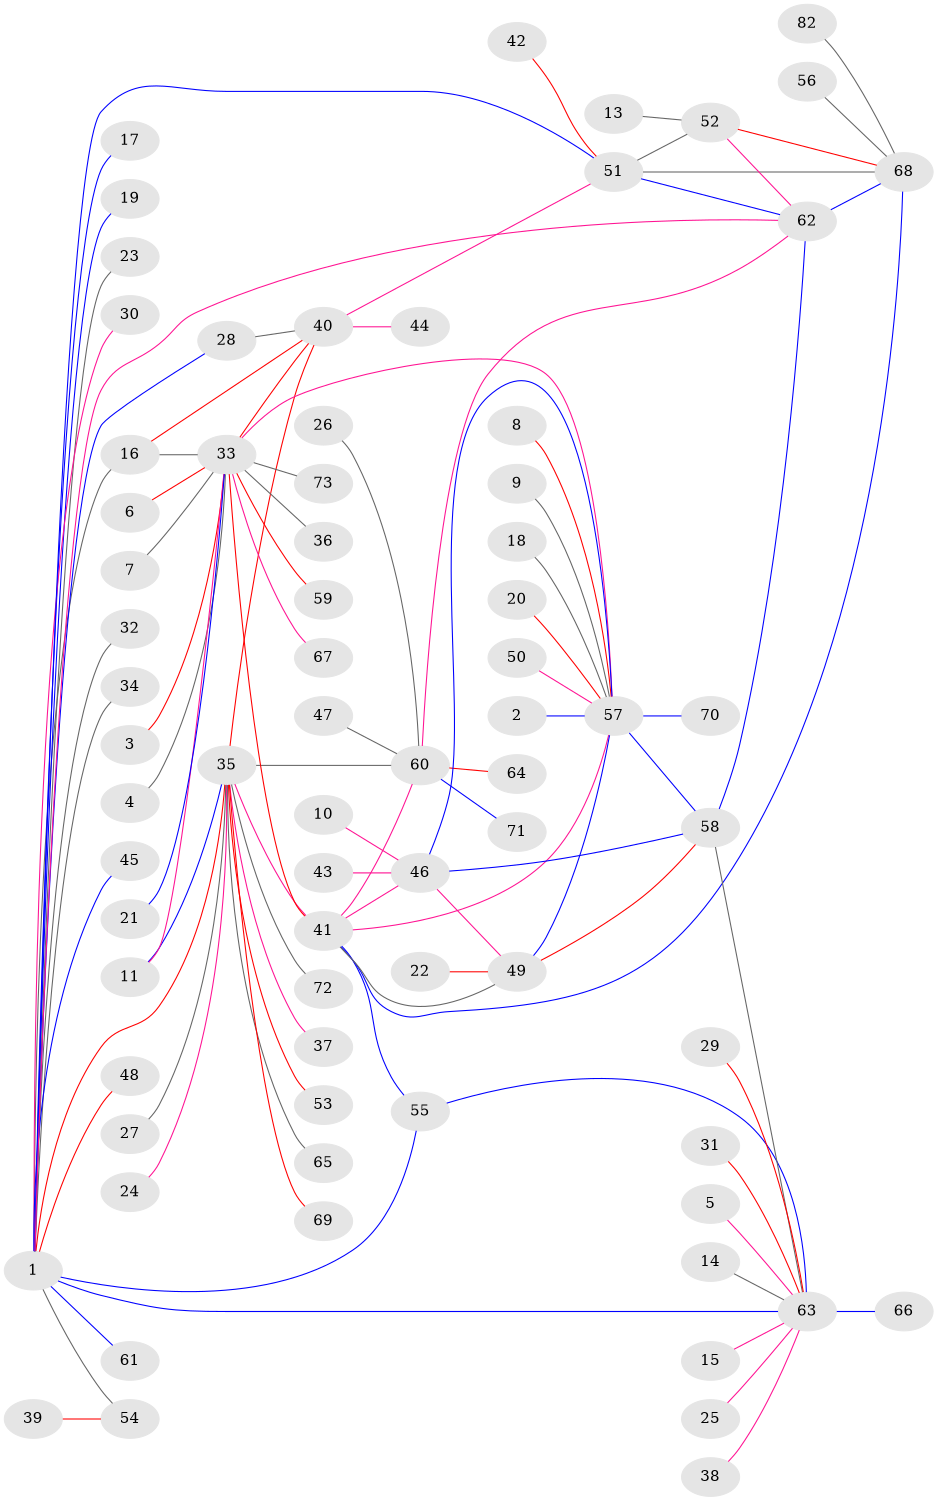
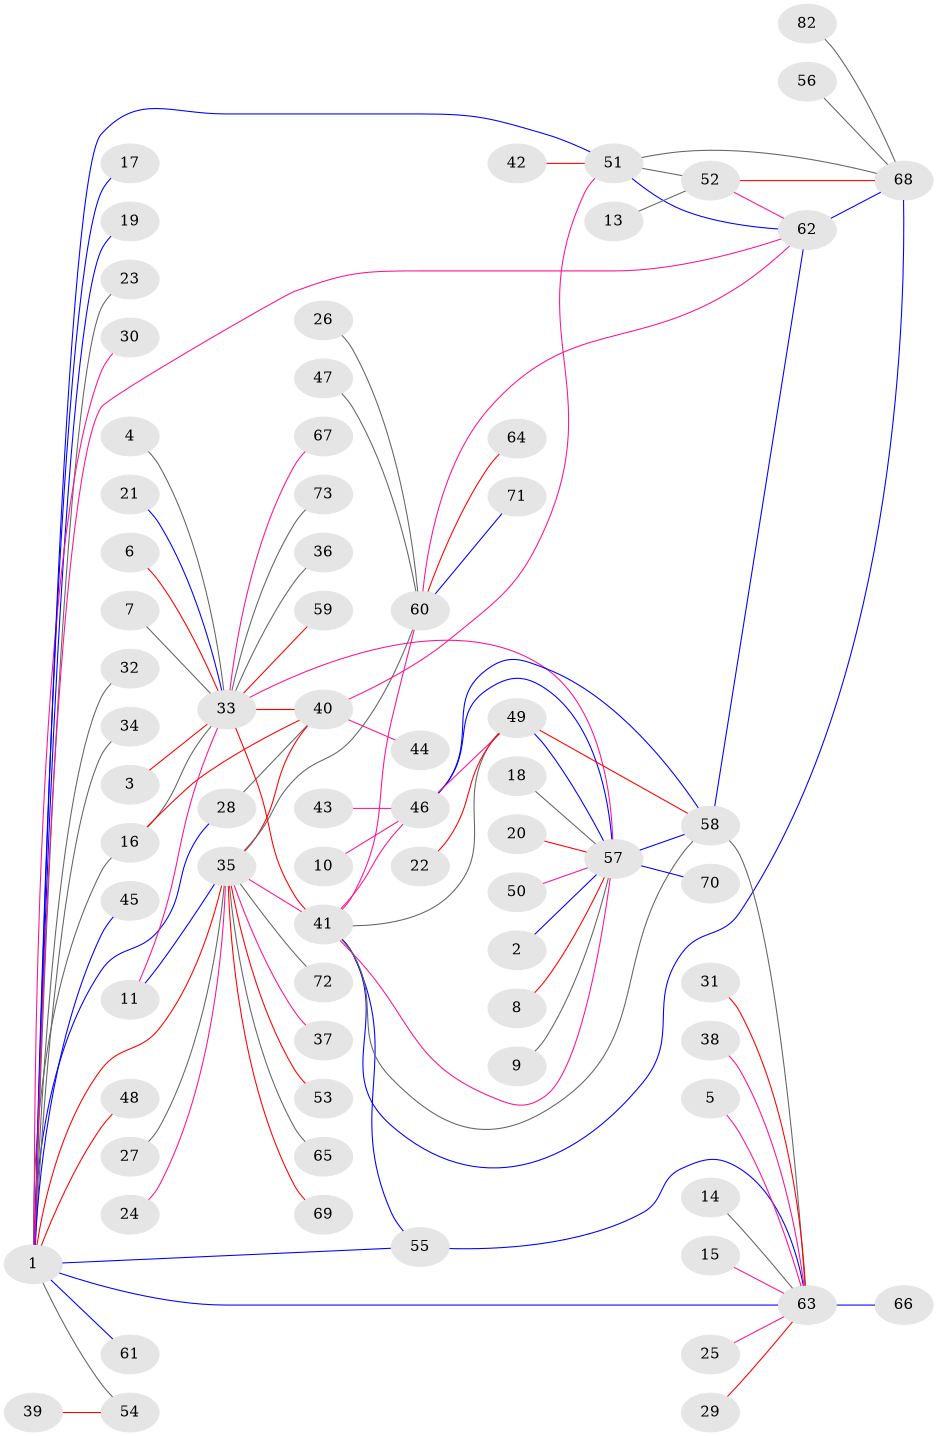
  graph {
    rankdir=LR
    node [color=gray90 style=filled]
    edge [color=gray40 weight=1.0]
    1
    16
    17
    19
    23
    28
    30
    32
    34
    35
    45
    48
    51
    54
    55
    61
    62
    63
    33
    40
    60
    41
    37
    53
    65
    69
    72
    68
    52
    66
    2
    57
    58
    70
    3
    36
    59
    67
    73
    4
    5
    6
    7
    8
    9
    10
    46
    49
    11
    n50 [label=82]
    13
    14
    15
    44
    18
    20
    21
    22
    24
    25
    26
    64
    71
    27
    29
    31
    38
    39
    42
    43
    47
    50
    56
    1 -- 16
    1 -- 17 [color=blue]
    1 -- 19 [color=blue]
    1 -- 23
    1 -- 28 [color=blue]
    1 -- 30 [color=deeppink]
    1 -- 32
    1 -- 34
    1 -- 35 [color=red weight=2.0]
    1 -- 45 [color=blue]
    1 -- 48 [color=red]
    1 -- 51 [color=blue]
    1 -- 54
    1 -- 55 [color=blue]
    1 -- 61 [color=blue]
    1 -- 62 [color=deeppink]
    1 -- 63 [color=blue weight=12.0]
    16 -- 33 [weight=4.0]
    16 -- 40 [color=red weight=2.0]
    28 -- 40
    35 -- 40 [color=red]
    35 -- 60 [weight=12.0]
    35 -- 41 [color=deeppink]
    35 -- 37 [color=deeppink]
    35 -- 53 [color=red]
    35 -- 65
    35 -- 69 [color=red]
    35 -- 72
    51 -- 62 [color=blue weight=2.0]
    51 -- 68 [weight=2.0]
    51 -- 52 [weight=2.0]
    55 -- 63 [color=blue]
    62 -- 68 [color=blue weight=4.0]
    63 -- 66 [color=blue]
    33 -- 40 [color=red weight=8.0]
    33 -- 41 [color=red]
    33 -- 57 [color=deeppink]
    33 -- 36
    33 -- 59 [color=red]
    33 -- 67 [color=deeppink]
    33 -- 73
    40 -- 51 [color=deeppink]
    40 -- 44 [color=deeppink]
    60 -- 62 [color=deeppink]
    60 -- 64 [color=red]
    60 -- 71 [color=blue]
    41 -- 55 [color=blue]
    41 -- 60 [color=deeppink]
    41 -- 68 [color=blue]
    41 -- 57 [color=deeppink weight=4.0]
+   41 -- 58 [weight=2.0]
    41 -- 46 [color=deeppink weight=2.0]
    41 -- 49 [weight=2.0]
    52 -- 62 [color=deeppink weight=4.0]
    52 -- 68 [color=red weight=4.0]
    2 -- 57 [color=blue]
    57 -- 58 [color=blue weight=2.0]
    57 -- 70 [color=blue]
    58 -- 62 [color=blue]
    58 -- 63
    3 -- 33 [color=red]
    4 -- 33
    5 -- 63 [color=deeppink]
    6 -- 33 [color=red]
    7 -- 33
    8 -- 57 [color=red]
    9 -- 57
    10 -- 46 [color=deeppink]
    46 -- 57 [color=blue weight=2.0]
    46 -- 58 [color=blue]
    46 -- 49 [color=deeppink]
    49 -- 57 [color=blue weight=2.0]
    49 -- 58 [color=red]
    11 -- 35 [color=blue]
    11 -- 33 [color=deeppink]
    n50 -- 68
    13 -- 52
    14 -- 63
    15 -- 63 [color=deeppink]
    18 -- 57
    20 -- 57 [color=red]
    21 -- 33 [color=blue]
    22 -- 49 [color=red]
    24 -- 35 [color=deeppink]
    25 -- 63 [color=deeppink]
    26 -- 60
    27 -- 35
    29 -- 63 [color=red]
    31 -- 63 [color=red]
    38 -- 63 [color=deeppink]
    39 -- 54 [color=red]
    42 -- 51 [color=red]
    43 -- 46 [color=deeppink]
    47 -- 60
    50 -- 57 [color=deeppink]
    56 -- 68
  }
